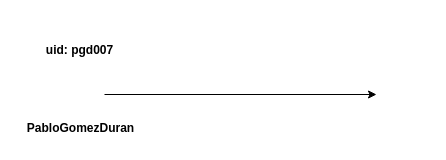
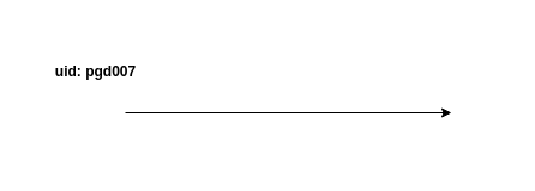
  <mxCell id="0" />
  <mxCell id="1" parent="0" />
  <mxCell id="2" value="" style="shape=image;html=1;verticalAlign=top;verticalLabelPosition=bottom;labelBackgroundColor=#ffffff;imageAspect=0;aspect=fixed;image=https://cdn2.iconfinder.com/data/icons/pittogrammi/142/04-128.png" parent="1" vertex="1"><mxGeometry x="56" y="70" width="48" height="48" as="geometry" /></mxCell>
  <mxCell id="3" value="" style="shape=image;html=1;verticalAlign=top;verticalLabelPosition=bottom;labelBackgroundColor=#ffffff;imageAspect=0;aspect=fixed;image=https://cdn2.iconfinder.com/data/icons/pittogrammi/142/04-128.png" parent="1" vertex="1"><mxGeometry x="376" y="70" width="48" height="48" as="geometry" /></mxCell>
- <mxCell id="4" value="PabloGomezDuran" style="text;html=1;align=center;verticalAlign=middle;resizable=0;points=[];autosize=1;fontStyle=1" parent="1" vertex="1"><mxGeometry x="20" y="118" width="120" height="20" as="geometry" /></mxCell>
  <mxCell id="5" value="" style="shape=image;verticalLabelPosition=bottom;labelBackgroundColor=#ffffff;verticalAlign=top;aspect=fixed;imageAspect=0;image=https://media.discordapp.net/attachments/695740260474421300/696089769620275250/add-friend.png?width=300&amp;height=300;" parent="1" vertex="1"><mxGeometry x="213" y="20" width="50" height="50" as="geometry" /></mxCell>
  <mxCell id="6" value="" style="endArrow=classic;html=1;exitX=1;exitY=0.5;exitDx=0;exitDy=0;entryX=0;entryY=0.5;entryDx=0;entryDy=0;" parent="1" source="2" target="3" edge="1"><mxGeometry width="50" height="50" relative="1" as="geometry"><mxPoint x="276" y="190" as="sourcePoint" /><mxPoint x="326" y="140" as="targetPoint" /></mxGeometry></mxCell>
  <mxCell id="7" value="" style="shape=image;html=1;verticalAlign=top;verticalLabelPosition=bottom;labelBackgroundColor=#ffffff;imageAspect=0;aspect=fixed;image=https://cdn4.iconfinder.com/data/icons/integral/128/cross-128.png" parent="1" vertex="1"><mxGeometry x="225.5" y="80" width="25" height="25" as="geometry" /></mxCell>
- <mxCell id="8" value="uid: pgd007" style="text;html=1;strokeColor=none;fillColor=none;align=center;verticalAlign=middle;whiteSpace=wrap;rounded=0;fontSize=12;fontStyle=1" parent="1" vertex="1"><mxGeometry x="42" y="40" width="75" height="20" as="geometry" /></mxCell>
+ <mxCell id="8" value="uid: pgd007" style="text;html=1;strokeColor=none;fillColor=none;align=center;verticalAlign=middle;whiteSpace=wrap;rounded=0;fontSize=12;fontStyle=1" parent="1" vertex="1"><mxGeometry x="42" y="50" width="75" height="20" as="geometry" /></mxCell>
